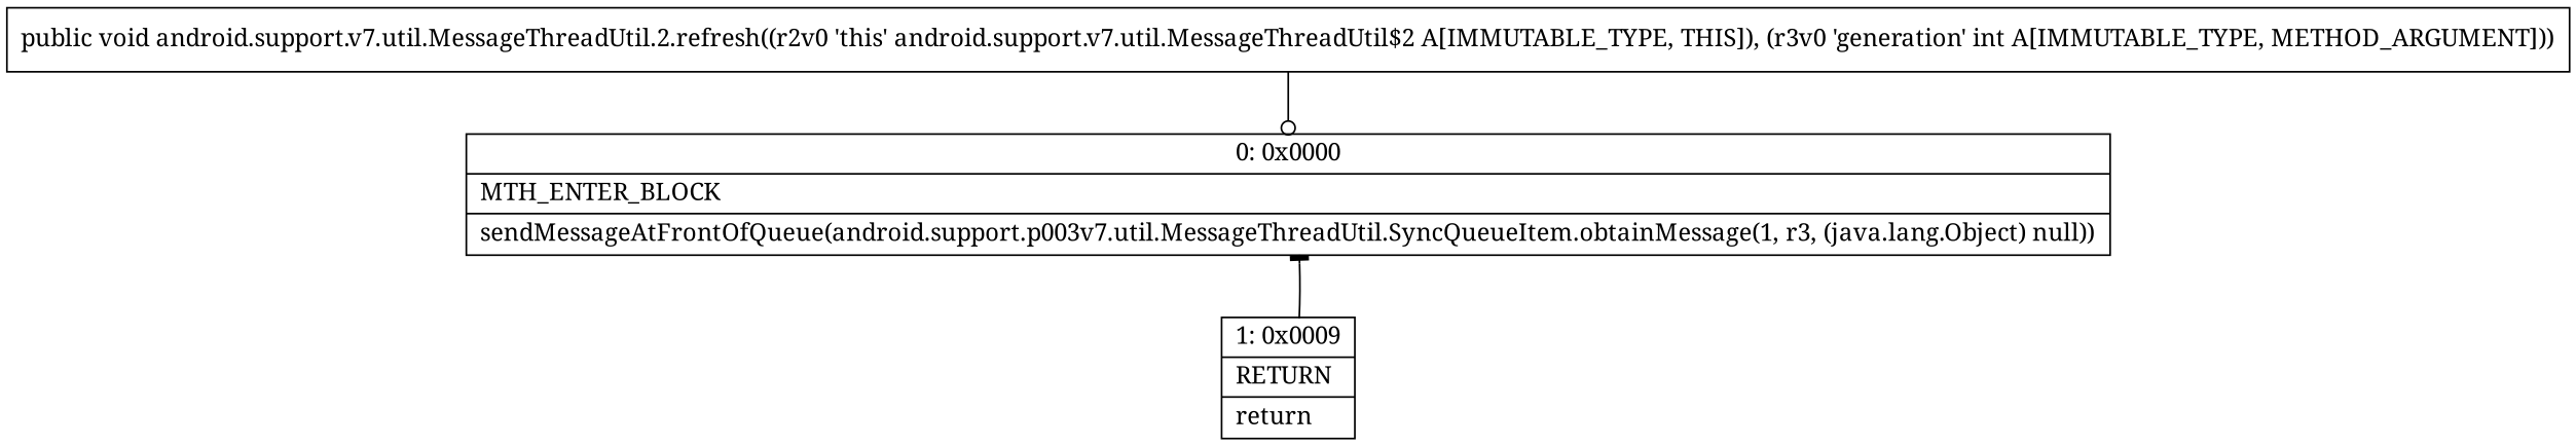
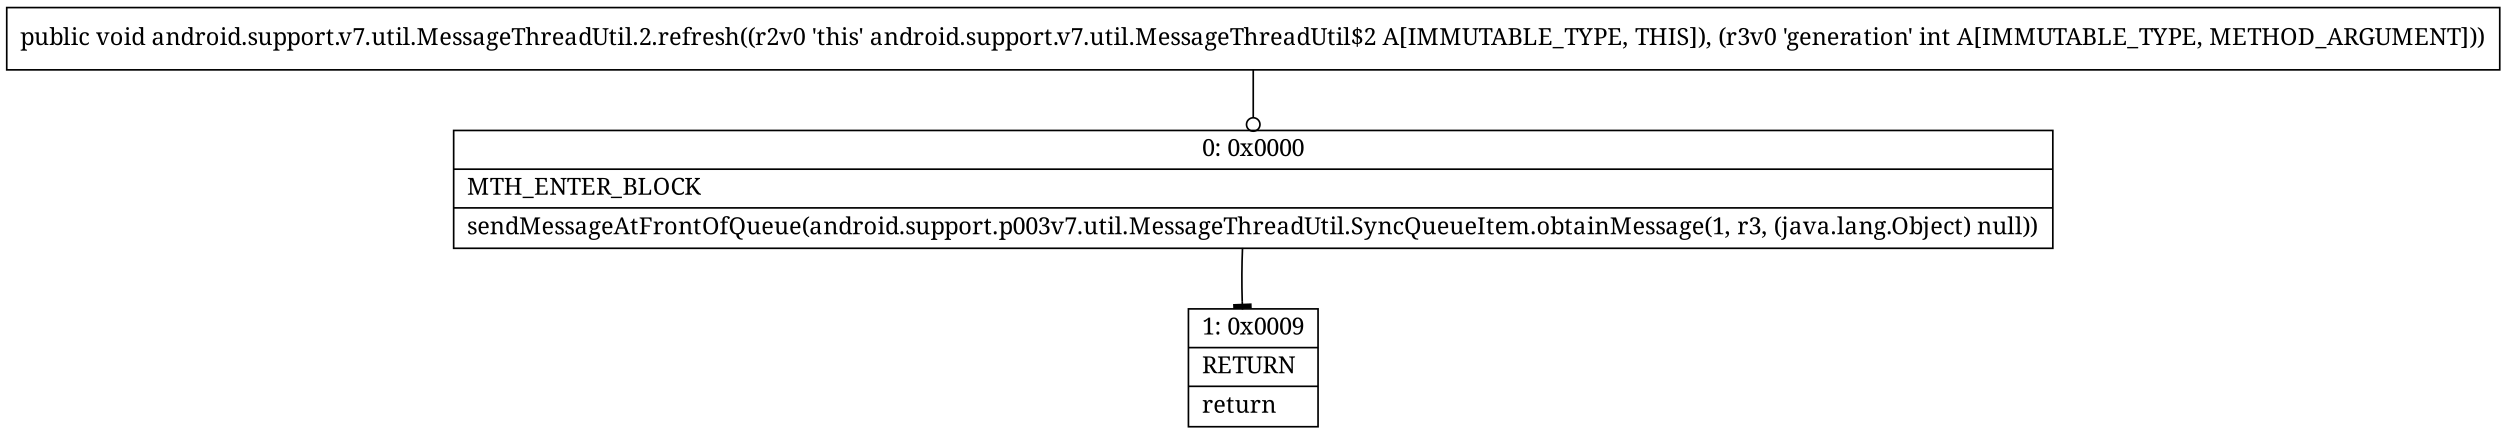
  digraph {
    fontname="Noto Serif"
    node [shape=record fontname="Noto Serif"]
    edge [fontname="Noto Serif"]
    n1 [label="{0\:\ 0x0000|MTH_ENTER_BLOCK\l|sendMessageAtFrontOfQueue(android.support.p003v7.util.MessageThreadUtil.SyncQueueItem.obtainMessage(1, r3, (java.lang.Object) null))\l}"]
    n2 [label="{1\:\ 0x0009|RETURN\l|return\l}"]
    n3 [label="{public void android.support.v7.util.MessageThreadUtil.2.refresh((r2v0 'this' android.support.v7.util.MessageThreadUtil$2 A[IMMUTABLE_TYPE, THIS]), (r3v0 'generation' int A[IMMUTABLE_TYPE, METHOD_ARGUMENT])) }"]
-   n2 -> n1 [arrowhead=tee]
+   n1 -> n2 [arrowhead=tee]
    n3 -> n1 [arrowhead=odot]
  }
